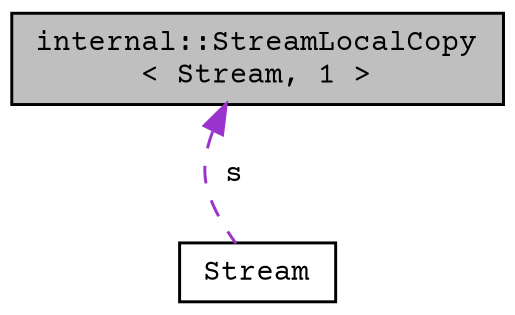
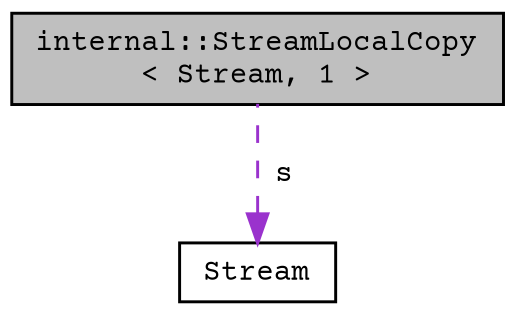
  digraph {
    fontname="Courier Prime"
    node [color=black fontname="Courier Prime" fontsize=10 shape=record style=filled]
    n1 [fillcolor=grey75 fontcolor=black height=0.2 label="internal::StreamLocalCopy\l\< Stream, 1 \>" width=0.4]
    n2 [fillcolor=white height=0.2 label=Stream width=0.4]
-   n1 -> n2 [color=darkorchid3 dir=back fontname="Courier Prime" fontsize=10 label=" s" labelfontname=Helvetica labelfontsize=10 style=dashed]
+   n2 -> n1 [color=darkorchid3 dir=back fontname="Courier Prime" fontsize=10 label=" s" labelfontname=Helvetica labelfontsize=10 style=dashed]
  }
